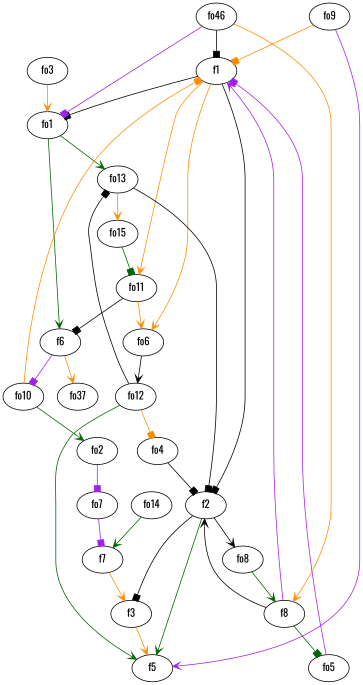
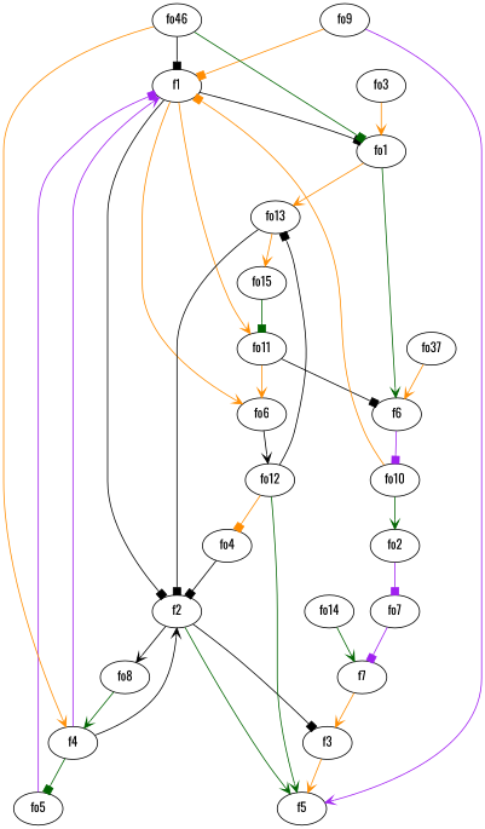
  strict digraph {
    fontname=Oswald
    node [fontname=Oswald]
    edge [arrowhead=vee color=darkorange fontname=Oswald weight=2]
    f1
    f2
    fo1
    fo6
    fo11
    f3
    f5
    fo8
    f6
    fo13
    fo12
-   f4 [label=f8]
+   f4
    fo5
    fo10
    fo2
    f7
    fo15
    fo7
    fo3
    fo4
    fo9
    fo14
    n23 [label=fo46]
    n24 [label=fo37]
    f1 -> f2 [arrowhead=box color=black]
    f1 -> fo1 [arrowhead=box color=black]
    f1 -> fo6
    f1 -> fo11
    f2 -> f3 [arrowhead=box color=black]
    f2 -> f5 [color=darkgreen]
    f2 -> fo8 [color=black]
    fo1 -> f6 [color=darkgreen]
-   fo1 -> fo13 [color=darkgreen]
+   fo1 -> fo13
    fo6 -> fo12 [color=black]
    fo11 -> fo6
    fo11 -> f6 [arrowhead=box color=black]
    f3 -> f5
    fo8 -> f4 [color=darkgreen]
    f6 -> fo10 [arrowhead=box color=purple]
    fo13 -> f2 [arrowhead=box color=black]
    fo13 -> fo15
    fo12 -> f5 [color=darkgreen]
    fo12 -> fo13 [arrowhead=box color=black]
    fo12 -> fo4 [arrowhead=box]
    f4 -> f1 [color=purple]
    f4 -> f2 [color=black]
    f4 -> fo5 [arrowhead=box color=darkgreen]
    fo5 -> f1 [arrowhead=box color=purple]
    fo10 -> f1 [arrowhead=box]
    fo10 -> fo2 [color=darkgreen]
    fo2 -> fo7 [arrowhead=box color=purple]
    f7 -> f3
    fo15 -> fo11 [arrowhead=box color=darkgreen]
    fo7 -> f7 [arrowhead=box color=purple]
    fo3 -> fo1
    fo4 -> f2 [arrowhead=box color=black]
    fo9 -> f1 [arrowhead=box]
    fo9 -> f5 [color=purple]
    fo14 -> f7 [color=darkgreen]
    n23 -> f1 [arrowhead=box color=black]
-   n23 -> fo1 [arrowhead=box color=purple]
+   n23 -> fo1 [arrowhead=box color=darkgreen]
    n23 -> f4
-   f6 -> n24
+   n24 -> f6
  }
